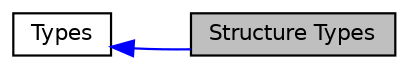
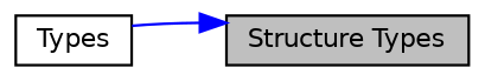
  digraph {
    rankdir=LR
    node [color=black fontname=Helvetica fontsize=10 shape=box]
    n1 [height=0.2 label=Types width=0.4]
    n2 [fillcolor=grey75 fontcolor=black height=0.2 label="Structure Types" style=filled width=0.4]
-   n1 -> n2 [dir=back fontname=Helvetica fontsize=10 labelfontname=Helvetica labelfontsize=10 shape=plaintext style=solid color=blue]
+   n2 -> n1 [dir=back fontname=Helvetica fontsize=10 labelfontname=Helvetica labelfontsize=10 shape=plaintext style=solid color=blue]
  }
